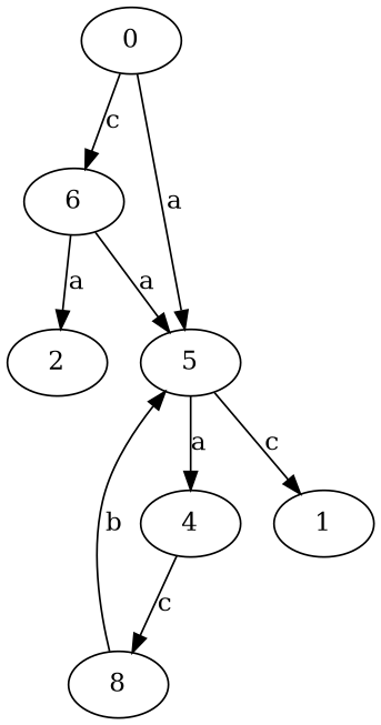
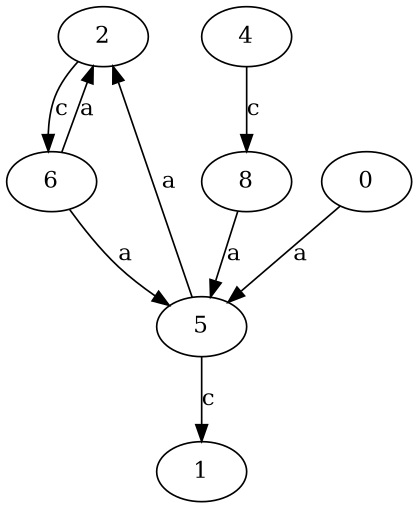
  strict digraph {
    2
    6
    4
    8
    5
    1
    0
-   0 -> 6 [label=c]
+   2 -> 6 [label=c]
    6 -> 2 [label=a]
    6 -> 5 [label=a]
    4 -> 8 [label=c]
-   8 -> 5 [label=b]
-   5 -> 4 [label=a]
+   8 -> 5 [label=a]
+   5 -> 2 [label=a]
    5 -> 1 [label=c]
    0 -> 5 [label=a]
  }
